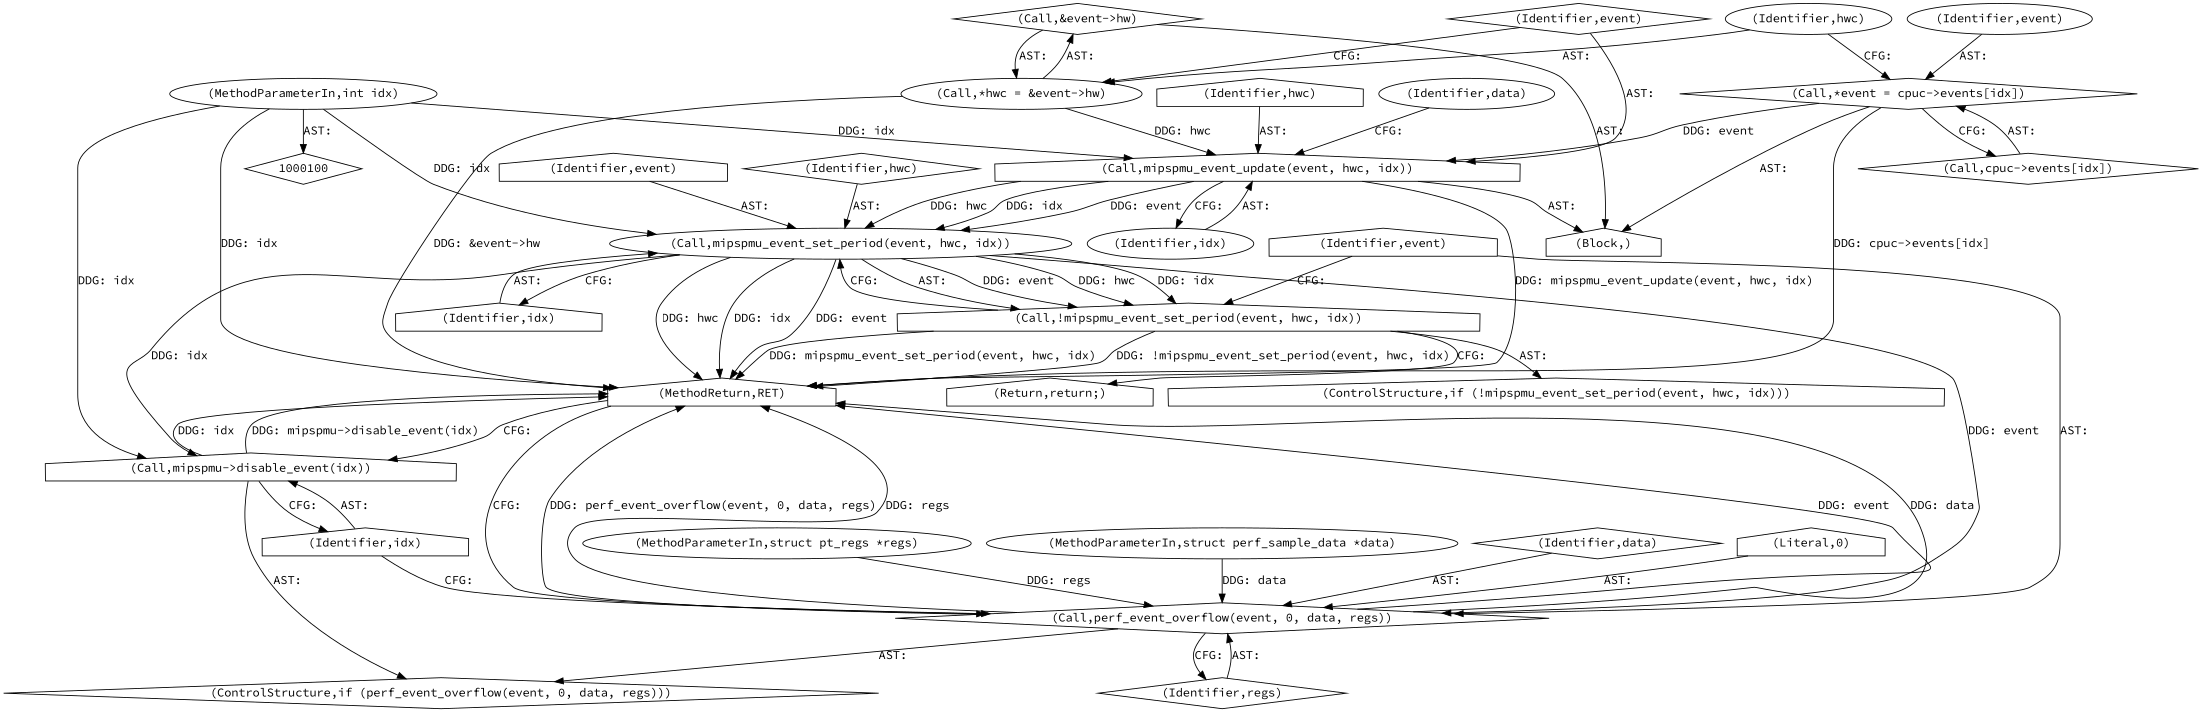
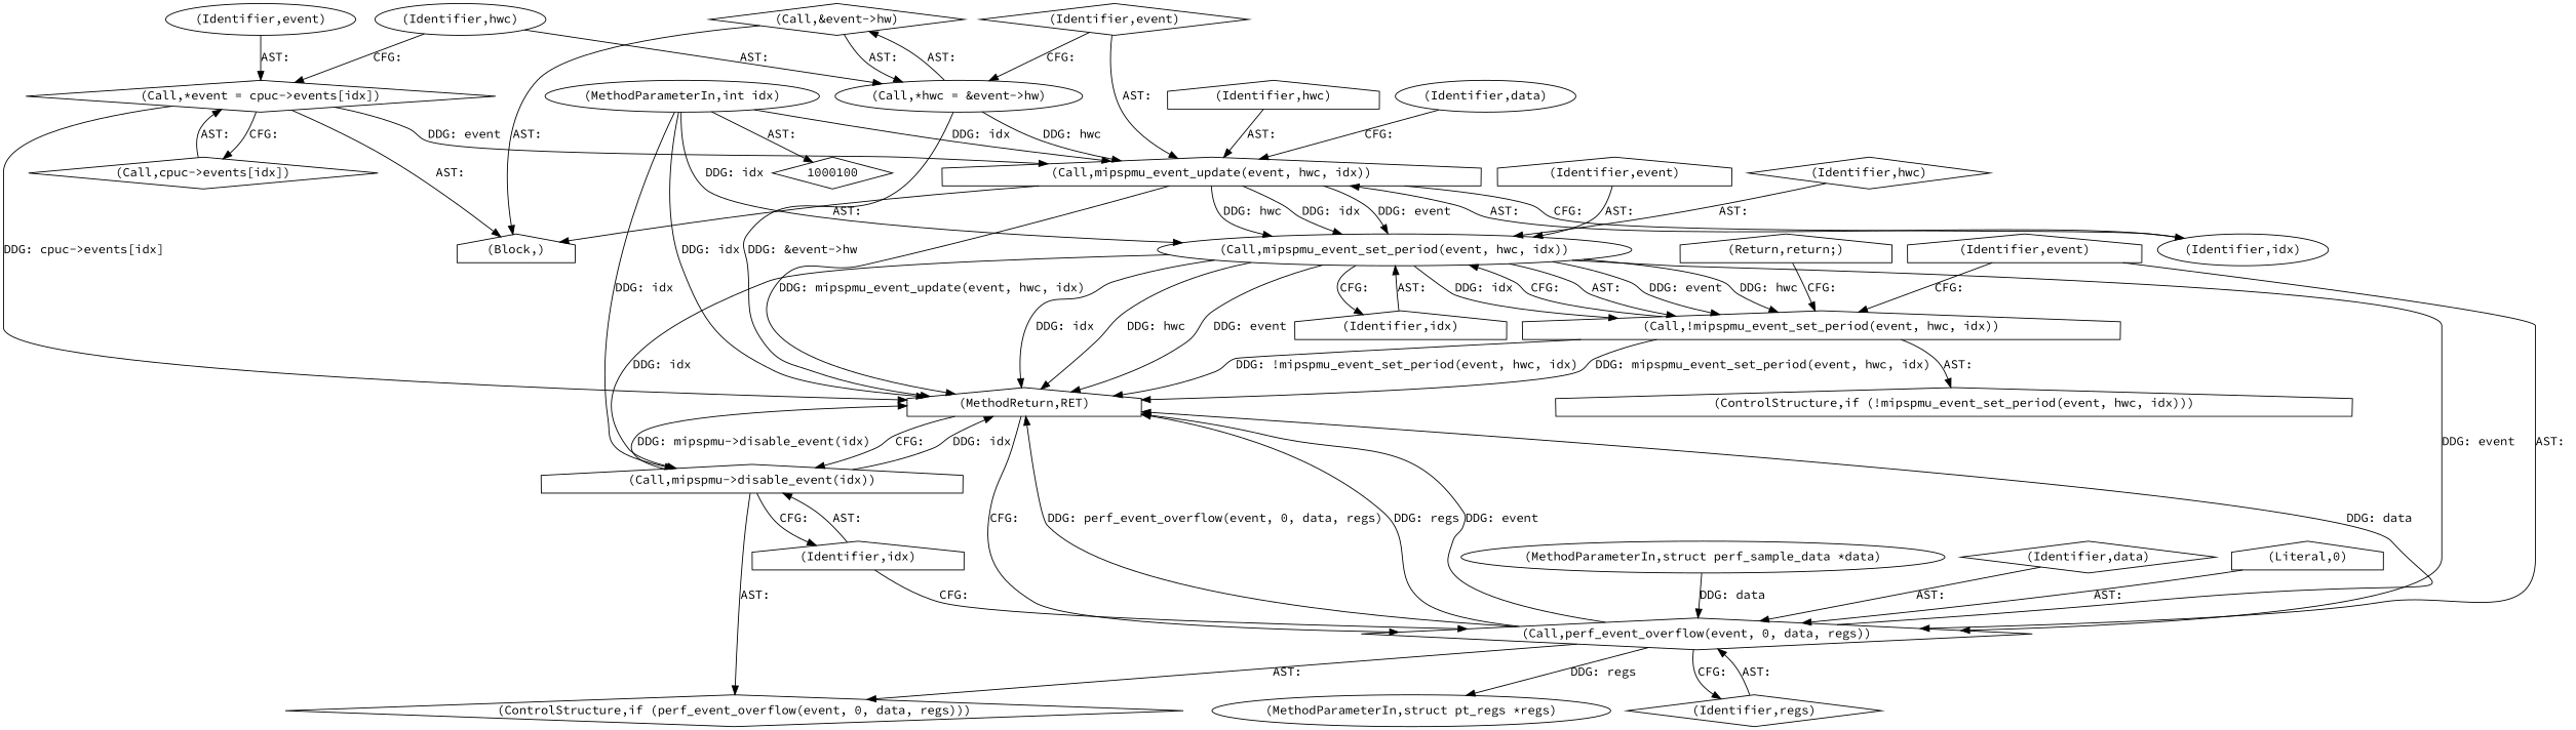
  digraph {
    fontname="Source Code Pro"
    node [fontname="Source Code Pro" shape=house]
    edge [fontname="Source Code Pro"]
    n1 [label="(Call,mipspmu_event_update(event, hwc, idx))"]
    n2 [label="(Call,mipspmu_event_set_period(event, hwc, idx))" shape=ellipse]
    n3 [label="(Identifier,idx)" shape=ellipse]
    n4 [label="(MethodReturn,RET)"]
    n5 [label="(Block,)"]
    n6 [label="(Call,mipspmu->disable_event(idx))"]
    n7 [label="(Call,!mipspmu_event_set_period(event, hwc, idx))"]
    n8 [label="(Call,perf_event_overflow(event, 0, data, regs))" shape=diamond]
    n9 [label="(Identifier,idx)"]
    n10 [label="(Call,*event = cpuc->events[idx])" shape=diamond]
    n11 [label="(Call,cpuc->events[idx])" shape=diamond]
    n12 [label="(Call,*hwc = &event->hw)" shape=ellipse]
    n13 [label="(Call,&event->hw)" shape=diamond]
    n14 [label="(MethodParameterIn,int idx)" shape=ellipse]
    1000100 [shape=diamond]
    n16 [label="(ControlStructure,if (perf_event_overflow(event, 0, data, regs)))" shape=diamond]
    n17 [label="(Identifier,idx)"]
    n18 [label="(ControlStructure,if (!mipspmu_event_set_period(event, hwc, idx)))"]
    n19 [label="(Identifier,regs)" shape=diamond]
    n20 [label="(Identifier,event)" shape=diamond]
    n21 [label="(Identifier,event)"]
    n22 [label="(Identifier,event)"]
    n23 [label="(MethodParameterIn,struct pt_regs *regs)" shape=ellipse]
    n24 [label="(Return,return;)"]
    n25 [label="(Identifier,hwc)" shape=diamond]
    n26 [label="(Identifier,event)" shape=ellipse]
    n27 [label="(Identifier,data)" shape=ellipse]
    n28 [label="(MethodParameterIn,struct perf_sample_data *data)" shape=ellipse]
    n29 [label="(Identifier,hwc)" shape=ellipse]
    n30 [label="(Identifier,data)" shape=diamond]
    n31 [label="(Identifier,hwc)"]
    n32 [label="(Literal,0)"]
    n1 -> n2 [label="DDG: event"]
    n1 -> n2 [label="DDG: hwc"]
    n1 -> n2 [label="DDG: idx"]
    n1 -> n3 [label="CFG: "]
    n1 -> n4 [label="DDG: mipspmu_event_update(event, hwc, idx)"]
    n1 -> n5 [label="AST: "]
    n2 -> n4 [label="DDG: idx"]
    n2 -> n4 [label="DDG: hwc"]
    n2 -> n4 [label="DDG: event"]
    n2 -> n6 [label="DDG: idx"]
    n2 -> n7 [label="AST: "]
    n2 -> n7 [label="DDG: event"]
    n2 -> n7 [label="DDG: hwc"]
    n2 -> n7 [label="DDG: idx"]
    n2 -> n8 [label="DDG: event"]
    n2 -> n9 [label="CFG: "]
    n3 -> n1 [label="AST: "]
    n4 -> n6 [label="CFG: "]
    n4 -> n8 [label="CFG: "]
    n6 -> n4 [label="DDG: idx"]
    n6 -> n4 [label="DDG: mipspmu->disable_event(idx)"]
    n6 -> n16 [label="AST: "]
    n6 -> n17 [label="CFG: "]
    n7 -> n2 [label="CFG: "]
    n7 -> n4 [label="DDG: !mipspmu_event_set_period(event, hwc, idx)"]
    n7 -> n4 [label="DDG: mipspmu_event_set_period(event, hwc, idx)"]
    n7 -> n18 [label="AST: "]
    n8 -> n4 [label="DDG: perf_event_overflow(event, 0, data, regs)"]
    n8 -> n4 [label="DDG: regs"]
    n8 -> n4 [label="DDG: event"]
    n8 -> n4 [label="DDG: data"]
    n8 -> n16 [label="AST: "]
    n8 -> n19 [label="CFG: "]
    n9 -> n2 [label="AST: "]
    n10 -> n1 [label="DDG: event"]
    n10 -> n4 [label="DDG: cpuc->events[idx]"]
    n10 -> n5 [label="AST: "]
    n10 -> n11 [label="CFG: "]
    n11 -> n10 [label="AST: "]
    n12 -> n1 [label="DDG: hwc"]
    n12 -> n4 [label="DDG: &event->hw"]
    n12 -> n13 [label="AST: "]
    n13 -> n5 [label="AST: "]
    n13 -> n12 [label="AST: "]
    n14 -> n1 [label="DDG: idx"]
    n14 -> n2 [label="DDG: idx"]
    n14 -> n4 [label="DDG: idx"]
    n14 -> n6 [label="DDG: idx"]
    n14 -> 1000100 [label="AST: "]
    n17 -> n6 [label="AST: "]
    n17 -> n8 [label="CFG: "]
    n19 -> n8 [label="AST: "]
    n20 -> n1 [label="AST: "]
    n20 -> n12 [label="CFG: "]
    n21 -> n2 [label="AST: "]
    n22 -> n7 [label="CFG: "]
    n22 -> n8 [label="AST: "]
-   n23 -> n8 [label="DDG: regs"]
-   n7 -> n24 [label="CFG: "]
+   n8 -> n23 [label="DDG: regs"]
+   n24 -> n7 [label="CFG: "]
    n25 -> n2 [label="AST: "]
    n26 -> n10 [label="AST: "]
    n27 -> n1 [label="CFG: "]
    n28 -> n8 [label="DDG: data"]
    n29 -> n10 [label="CFG: "]
    n29 -> n12 [label="AST: "]
    n30 -> n8 [label="AST: "]
    n31 -> n1 [label="AST: "]
    n32 -> n8 [label="AST: "]
  }
